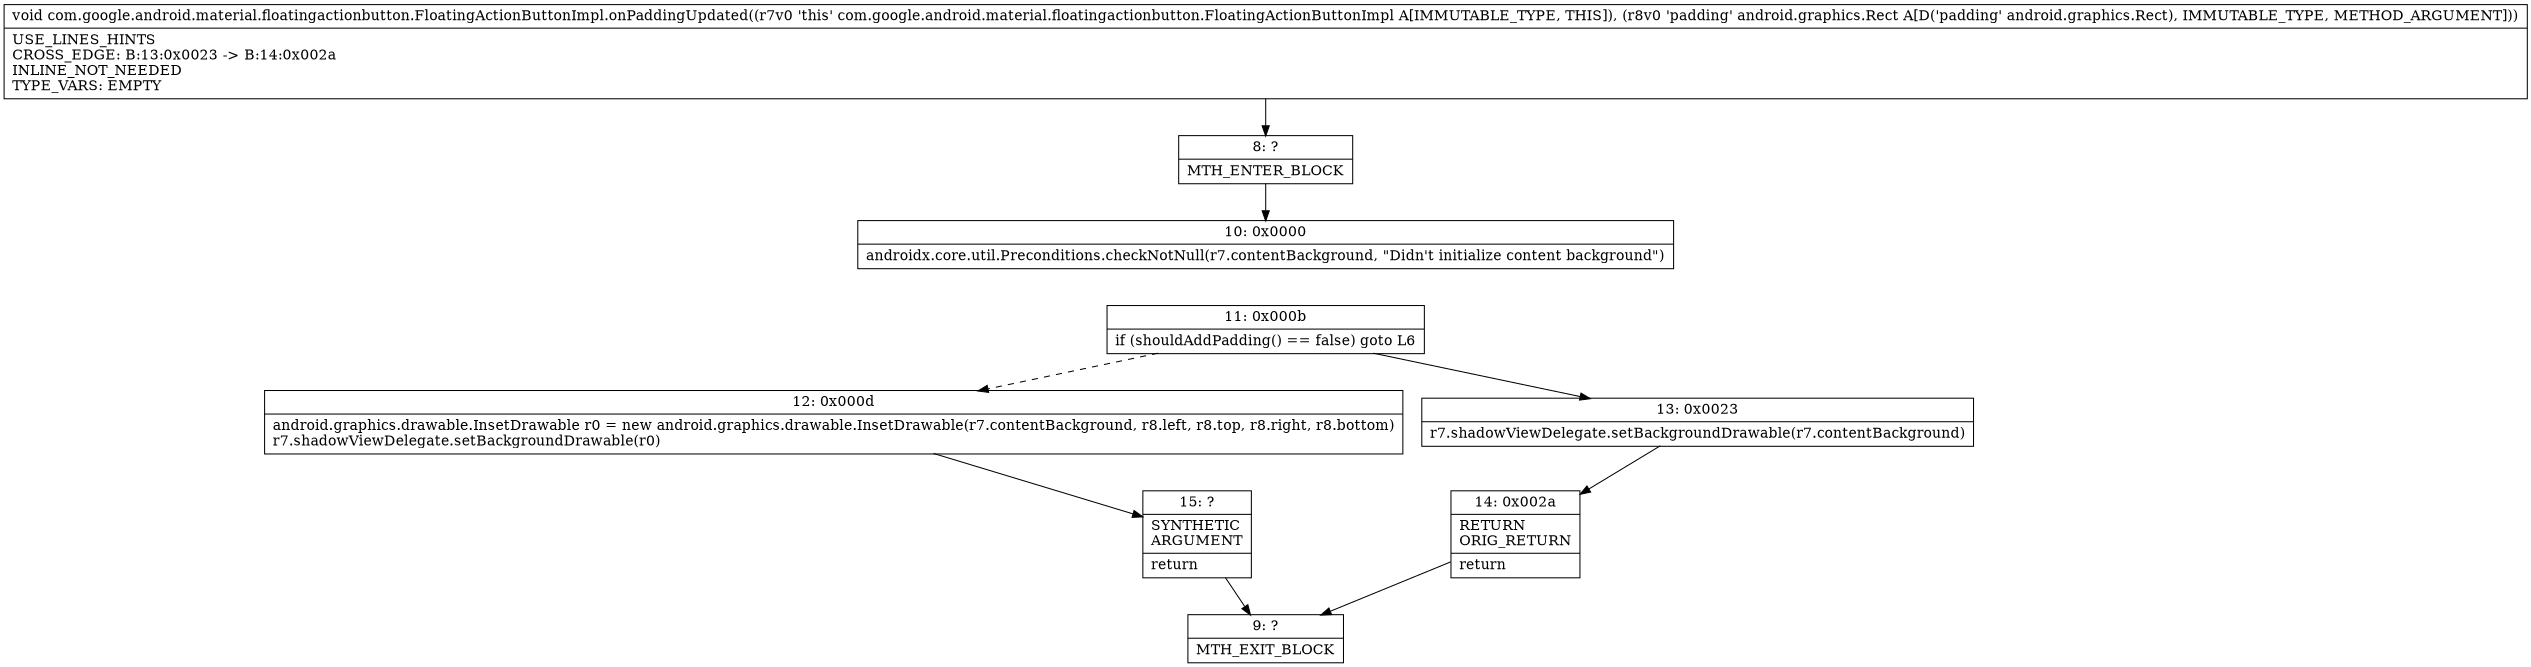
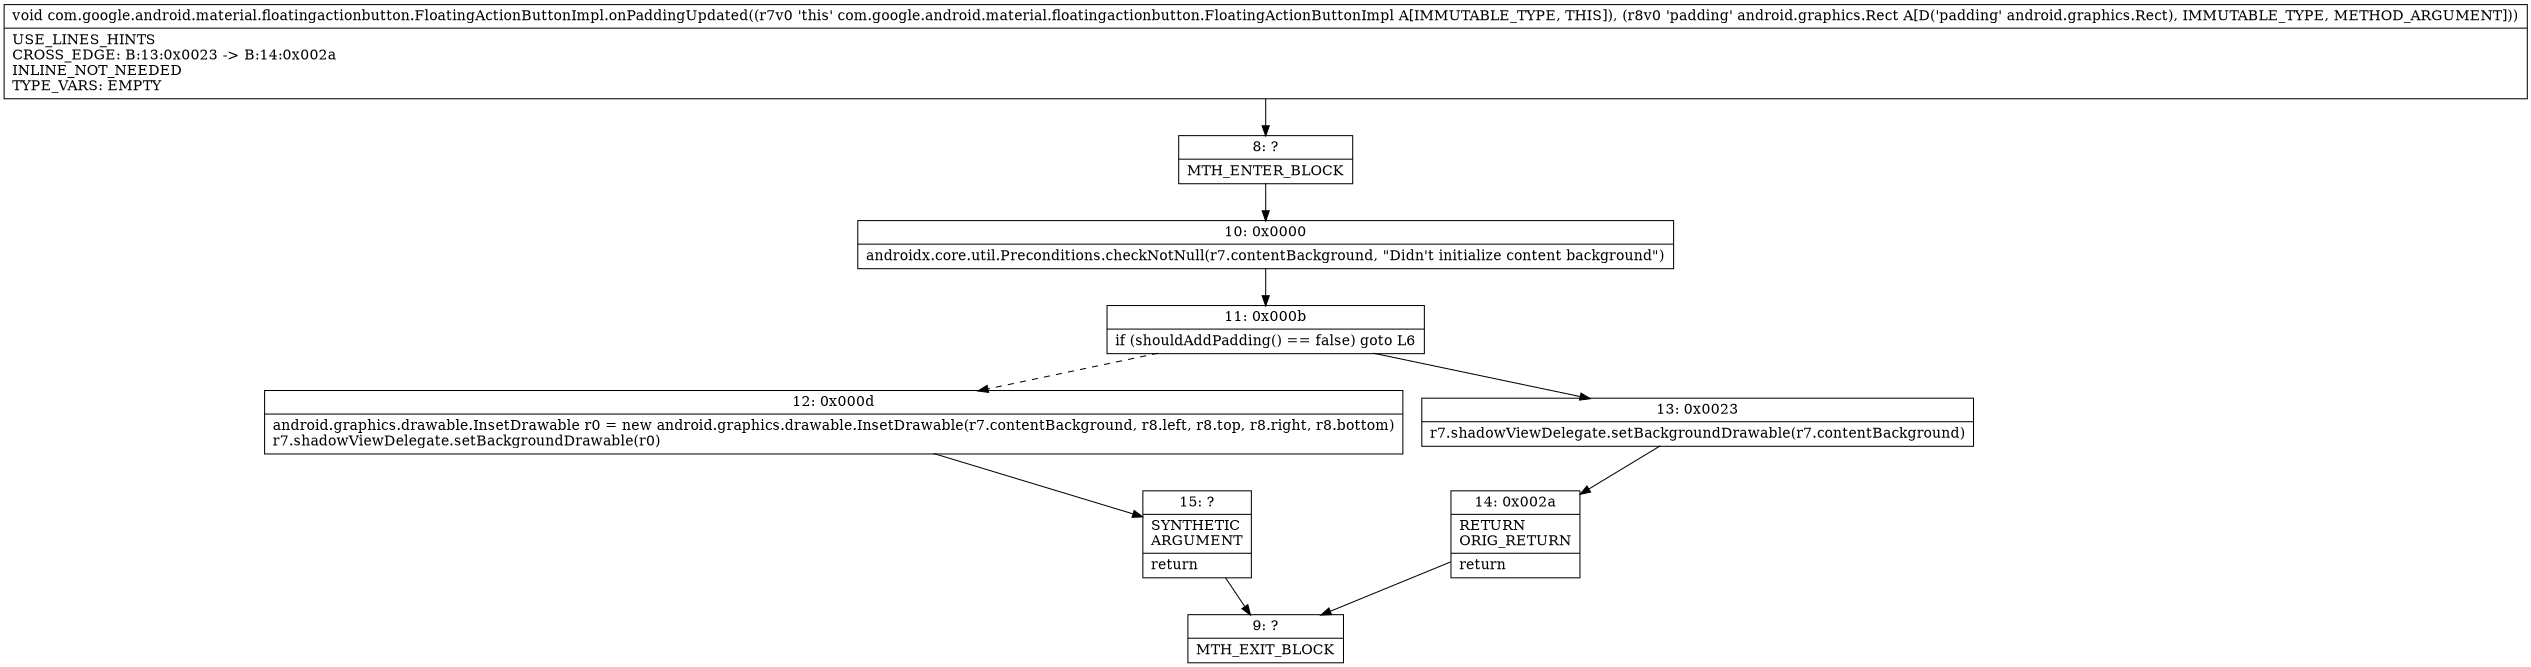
  digraph {
    node [shape=record]
    n1 [label="{8\:\ ?|MTH_ENTER_BLOCK\l}"]
    n2 [label="{10\:\ 0x0000|androidx.core.util.Preconditions.checkNotNull(r7.contentBackground, \"Didn't initialize content background\")\l}"]
    n3 [label="{11\:\ 0x000b|if (shouldAddPadding() == false) goto L6\l}"]
    n4 [label="{12\:\ 0x000d|android.graphics.drawable.InsetDrawable r0 = new android.graphics.drawable.InsetDrawable(r7.contentBackground, r8.left, r8.top, r8.right, r8.bottom)\lr7.shadowViewDelegate.setBackgroundDrawable(r0)\l}"]
    n5 [label="{13\:\ 0x0023|r7.shadowViewDelegate.setBackgroundDrawable(r7.contentBackground)\l}"]
    n6 [label="{15\:\ ?|SYNTHETIC\lARGUMENT\l|return\l}"]
    n7 [label="{14\:\ 0x002a|RETURN\lORIG_RETURN\l|return\l}"]
    n8 [label="{9\:\ ?|MTH_EXIT_BLOCK\l}"]
    n9 [label="{void com.google.android.material.floatingactionbutton.FloatingActionButtonImpl.onPaddingUpdated((r7v0 'this' com.google.android.material.floatingactionbutton.FloatingActionButtonImpl A[IMMUTABLE_TYPE, THIS]), (r8v0 'padding' android.graphics.Rect A[D('padding' android.graphics.Rect), IMMUTABLE_TYPE, METHOD_ARGUMENT]))  | USE_LINES_HINTS\lCROSS_EDGE: B:13:0x0023 \-\> B:14:0x002a\lINLINE_NOT_NEEDED\lTYPE_VARS: EMPTY\l}"]
    n1 -> n2
+   n2 -> n3
    n3 -> n4 [style=dashed]
    n3 -> n5
    n4 -> n6
    n5 -> n7
    n6 -> n8
    n7 -> n8
    n9 -> n1
  }
